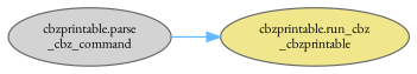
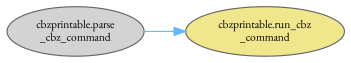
  digraph {
    rankdir=LR
    fontname="EB Garamond"
    node [fontname="EB Garamond" fontsize=10 shape=ellipse style=filled]
    n1 [color=gray40 fillcolor=lightgrey fontcolor=black height=0.2 label="cbzprintable.parse\l_cbz_command" width=0.4]
-   n2 [color=grey40 fillcolor=khaki height=0.2 label="cbzprintable.run_cbz\l_cbzprintable" width=0.4]
+   n2 [color=grey40 fillcolor=khaki height=0.2 label="cbzprintable.run_cbz\l_command" width=0.4]
    n1 -> n2 [color=steelblue1 fontname="EB Garamond" fontsize=10 labelfontname=Helvetica labelfontsize=10 style=solid]
  }
